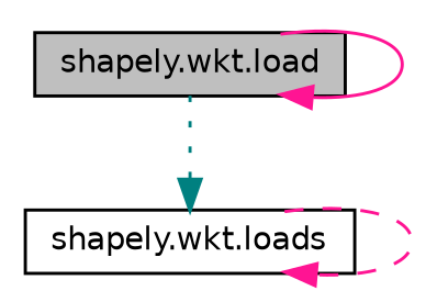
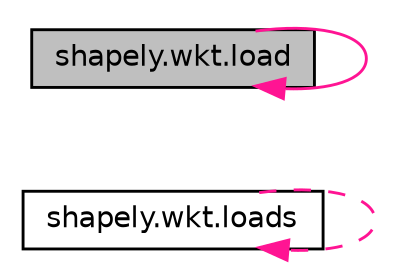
  digraph {
    rankdir=TB
    node [color=black fontname=Helvetica fontsize=10 shape=record style=filled]
    edge [color=deeppink fontname=Helvetica fontsize=10 labelfontname=Helvetica labelfontsize=10]
    n1 [fillcolor=grey75 fontcolor=black height=0.2 label="shapely.wkt.load" width=0.4]
    n2 [fillcolor=white height=0.2 label="shapely.wkt.loads" width=0.4]
    n1 -> n1 [style=solid]
-   n1 -> n2 [color=teal style=dotted]
    n2 -> n2 [style=dashed]
  }
